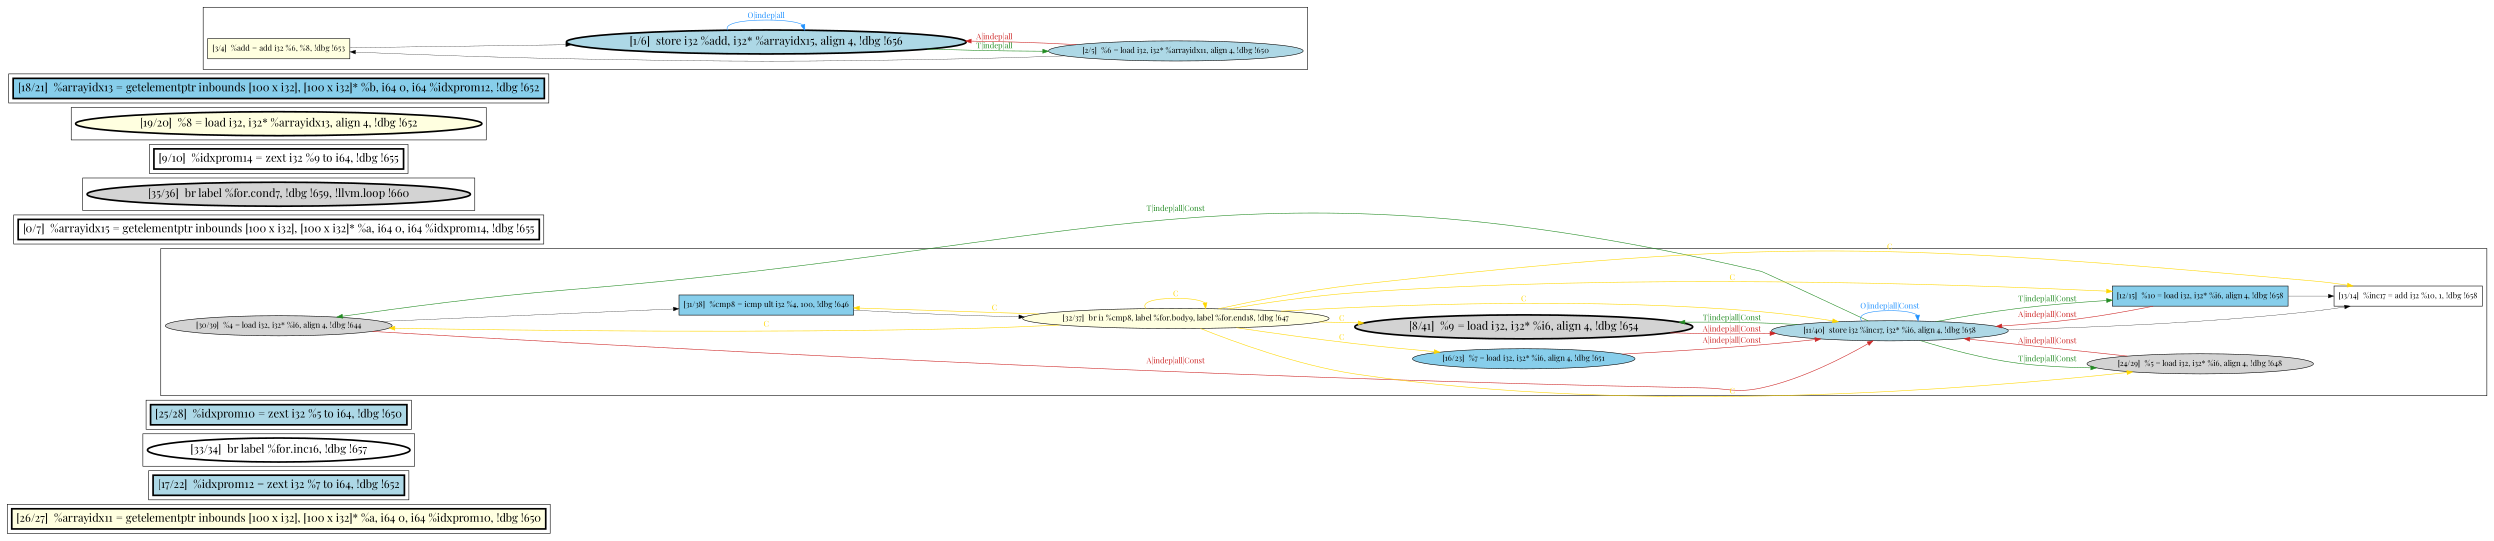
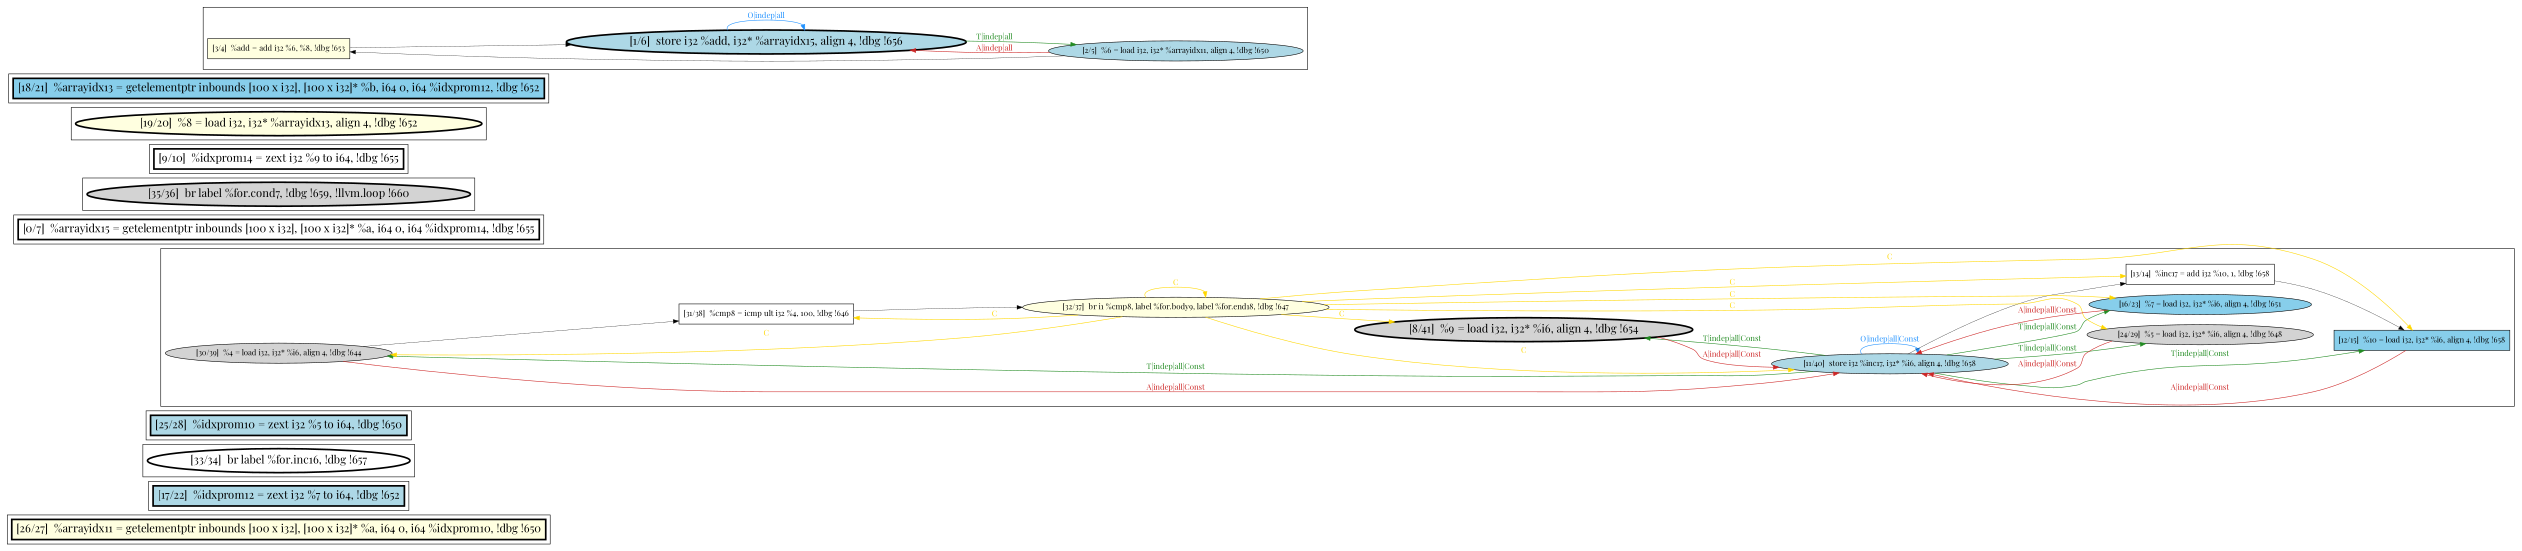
  digraph {
    fontname="Playfair Display"
    rankdir=LR
    node [fillcolor=lightblue fontname="Playfair Display" fontsize=20 penwidth=3.0 shape=ellipse style=filled]
    edge [color=gold fontcolor=gold fontname="Playfair Display" penwidth=1.0 style=solid]
    n1 [fillcolor=lightyellow label="[26/27]  %arrayidx11 = getelementptr inbounds [100 x i32], [100 x i32]* %a, i64 0, i64 %idxprom10, !dbg !650" shape=rectangle]
    n2 [label="[17/22]  %idxprom12 = zext i32 %7 to i64, !dbg !652" shape=rectangle]
    n3 [fillcolor=white label="[33/34]  br label %for.inc16, !dbg !657"]
    n4 [label="[25/28]  %idxprom10 = zext i32 %5 to i64, !dbg !650" shape=rectangle]
    n5 [fillcolor=lightgrey label="[30/39]  %4 = load i32, i32* %i6, align 4, !dbg !644" fontsize="" penwidth=""]
-   n6 [fillcolor=skyblue label="[31/38]  %cmp8 = icmp ult i32 %4, 100, !dbg !646" shape=rectangle fontsize="" penwidth=""]
+   n6 [fillcolor=white label="[31/38]  %cmp8 = icmp ult i32 %4, 100, !dbg !646" shape=rectangle fontsize="" penwidth=""]
    n7 [label="[11/40]  store i32 %inc17, i32* %i6, align 4, !dbg !658" fontsize="" penwidth=""]
    n8 [fillcolor=lightyellow label="[32/37]  br i1 %cmp8, label %for.body9, label %for.end18, !dbg !647" fontsize="" penwidth=""]
    n9 [fillcolor=lightgrey label="[24/29]  %5 = load i32, i32* %i6, align 4, !dbg !648" fontsize="" penwidth=""]
    n10 [fillcolor=skyblue label="[12/15]  %10 = load i32, i32* %i6, align 4, !dbg !658" shape=box fontsize="" penwidth=""]
    n11 [fillcolor=white label="[13/14]  %inc17 = add i32 %10, 1, !dbg !658" shape=rectangle fontsize="" penwidth=""]
    n12 [fillcolor=skyblue label="[16/23]  %7 = load i32, i32* %i6, align 4, !dbg !651" fontsize="" penwidth=""]
    n13 [fillcolor=lightgrey label="[8/41]  %9 = load i32, i32* %i6, align 4, !dbg !654"]
    n14 [fillcolor=white label="[0/7]  %arrayidx15 = getelementptr inbounds [100 x i32], [100 x i32]* %a, i64 0, i64 %idxprom14, !dbg !655" shape=rectangle]
    n15 [fillcolor=lightgrey label="[35/36]  br label %for.cond7, !dbg !659, !llvm.loop !660"]
    n16 [fillcolor=white label="[9/10]  %idxprom14 = zext i32 %9 to i64, !dbg !655" shape=rectangle]
    n17 [fillcolor=lightyellow label="[19/20]  %8 = load i32, i32* %arrayidx13, align 4, !dbg !652"]
    n18 [fillcolor=skyblue label="[18/21]  %arrayidx13 = getelementptr inbounds [100 x i32], [100 x i32]* %b, i64 0, i64 %idxprom12, !dbg !652" shape=rectangle]
    n19 [fillcolor=lightyellow label="[3/4]  %add = add i32 %6, %8, !dbg !653" shape=rectangle fontsize="" penwidth=""]
    n20 [label="[1/6]  store i32 %add, i32* %arrayidx15, align 4, !dbg !656"]
    n21 [label="[2/5]  %6 = load i32, i32* %arrayidx11, align 4, !dbg !650" fontsize="" penwidth=""]
    subgraph cluster_1 {
      n1
    }
    subgraph cluster_2 {
      n2
    }
    subgraph cluster_3 {
      n3
    }
    subgraph cluster_4 {
      n4
    }
    subgraph cluster_5 {
      n5
      n6
      n7
      n8
      n9
      n10
      n11
      n12
      n13
    }
    subgraph cluster_6 {
      n14
    }
    subgraph cluster_7 {
      n15
    }
    subgraph cluster_8 {
      n16
    }
    subgraph cluster_9 {
      n17
    }
    subgraph cluster_10 {
      n18
    }
    subgraph cluster_11 {
      n19
      n20
      n21
    }
    n5 -> n6 [color=black fontcolor=black penwidth=0.5]
    n5 -> n7 [color=firebrick3 fontcolor=firebrick3 label="A|indep|all|Const"]
    n6 -> n8 [color=black fontcolor=black penwidth=0.5]
    n7 -> n5 [color=forestgreen fontcolor=forestgreen label="T|indep|all|Const"]
    n7 -> n7 [color=dodgerblue fontcolor=dodgerblue label="O|indep|all|Const"]
    n7 -> n9 [color=forestgreen fontcolor=forestgreen label="T|indep|all|Const"]
    n7 -> n10 [color=forestgreen fontcolor=forestgreen label="T|indep|all|Const"]
    n7 -> n11 [color=black fontcolor=black penwidth=0.5]
+   n7 -> n12 [color=forestgreen fontcolor=forestgreen label="T|indep|all|Const"]
    n7 -> n13 [color=forestgreen fontcolor=forestgreen label="T|indep|all|Const"]
    n8 -> n5 [label=C]
    n8 -> n6 [label=C]
    n8 -> n7 [label=C]
    n8 -> n8 [label=C]
    n8 -> n9 [label=C]
    n8 -> n10 [label=C]
    n8 -> n11 [label=C]
    n8 -> n12 [label=C]
    n8 -> n13 [label=C]
    n9 -> n7 [color=firebrick3 fontcolor=firebrick3 label="A|indep|all|Const"]
    n10 -> n7 [color=firebrick3 fontcolor=firebrick3 label="A|indep|all|Const"]
-   n10 -> n11 [color=black fontcolor=black penwidth=0.5]
+   n11 -> n10 [color=black fontcolor=black penwidth=0.5]
    n12 -> n7 [color=firebrick3 fontcolor=firebrick3 label="A|indep|all|Const"]
    n13 -> n7 [color=firebrick3 fontcolor=firebrick3 label="A|indep|all|Const"]
    n19 -> n20 [color=black fontcolor=black penwidth=0.5]
    n20 -> n20 [color=dodgerblue fontcolor=dodgerblue label="O|indep|all"]
    n20 -> n21 [color=forestgreen fontcolor=forestgreen label="T|indep|all"]
    n21 -> n19 [color=black fontcolor=black penwidth=0.5]
    n21 -> n20 [color=firebrick3 fontcolor=firebrick3 label="A|indep|all"]
  }
